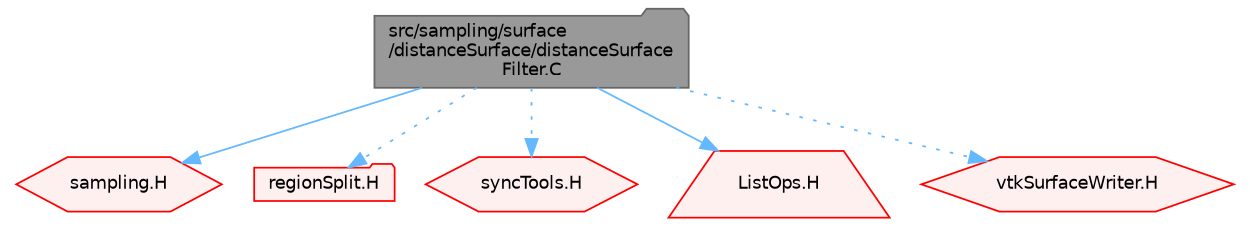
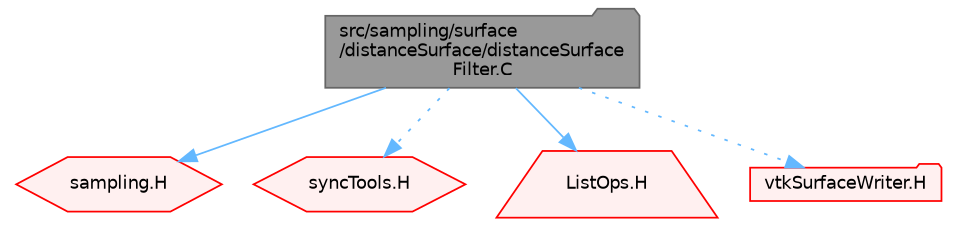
  digraph {
    node [color=red fillcolor="#FFF0F0" fontname=Helvetica fontsize=10 shape=folder style=filled]
    edge [color=steelblue1 fontname=Helvetica fontsize=10 labelfontname=Helvetica labelfontsize=10 style=dotted]
    n1 [color=gray40 fillcolor=grey60 fontcolor=black height=0.2 label="src/sampling/surface\l/distanceSurface/distanceSurface\lFilter.C" width=0.4]
    n2 [height=0.2 label="sampling.H" shape=hexagon width=0.4]
-   n3 [height=0.2 label="regionSplit.H" width=0.4]
    n4 [height=0.2 label="syncTools.H" shape=hexagon width=0.4]
    n5 [height=0.2 label="ListOps.H" shape=trapezium width=0.4]
-   n6 [height=0.2 label="vtkSurfaceWriter.H" shape=hexagon width=0.4]
+   n6 [height=0.2 label="vtkSurfaceWriter.H" width=0.4]
    n1 -> n2 [style=solid]
-   n1 -> n3
    n1 -> n4
    n1 -> n5 [style=solid]
    n1 -> n6
  }
